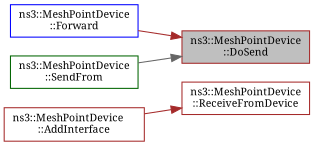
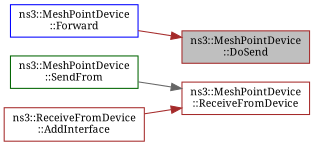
  digraph {
    fontname="Noto Serif"
    rankdir=RL
    node [color=brown fillcolor=white fontname="Noto Serif" fontsize=10 shape=record style=filled]
    edge [color=brown dir=back fontname="Noto Serif" fontsize=10 labelfontname=Helvetica labelfontsize=10 style=solid]
    n1 [fillcolor=grey75 fontcolor=black height=0.2 label="ns3::MeshPointDevice\l::DoSend" width=0.4]
    n2 [color=blue height=0.2 label="ns3::MeshPointDevice\l::Forward" width=0.4]
    n3 [color=darkgreen height=0.2 label="ns3::MeshPointDevice\l::SendFrom" width=0.4]
    n4 [height=0.2 label="ns3::MeshPointDevice\l::ReceiveFromDevice" width=0.4]
-   n5 [height=0.2 label="ns3::MeshPointDevice\l::AddInterface" width=0.4]
+   n5 [height=0.2 label="ns3::ReceiveFromDevice\l::AddInterface" width=0.4]
    n1 -> n2
-   n1 -> n3 [color=gray40]
+   n4 -> n3 [color=gray40]
    n4 -> n5
  }
